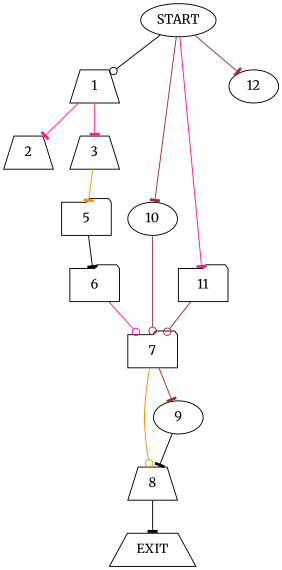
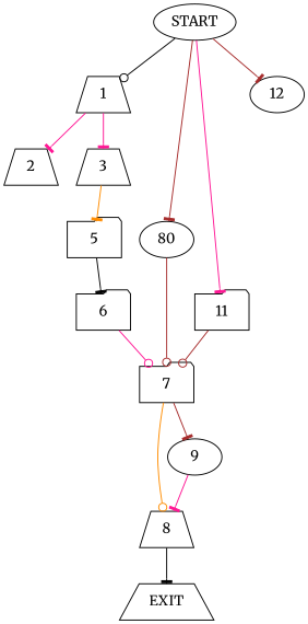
  digraph {
    fontname=Merriweather
    node [fontname=Merriweather shape=trapezium]
    edge [arrowhead=tee color=brown fontname=Merriweather]
    n1 [label=START shape=ellipse]
    1
-   10 [shape=ellipse]
+   10 [shape=ellipse label=80]
    11 [shape=folder]
    12 [shape=ellipse]
    2
    3
    7 [shape=folder]
    n9 [label=EXIT]
    5 [shape=folder]
    6 [shape=folder]
    8
    9 [shape=ellipse]
    n1 -> 1 [arrowhead=odot color=black]
    n1 -> 10
    n1 -> 11 [color=deeppink]
    n1 -> 12
    1 -> 2 [color=deeppink]
    1 -> 3 [color=deeppink]
    10 -> 7 [arrowhead=odot]
    11 -> 7 [arrowhead=odot]
    3 -> 5 [color=darkorange]
    7 -> 8 [arrowhead=odot color=darkorange]
    7 -> 9
    5 -> 6 [color=black]
    6 -> 7 [arrowhead=odot color=deeppink]
    8 -> n9 [color=black]
-   9 -> 8 [color=black]
+   9 -> 8 [color=deeppink]
  }
